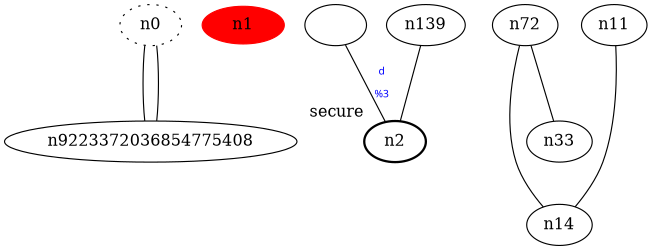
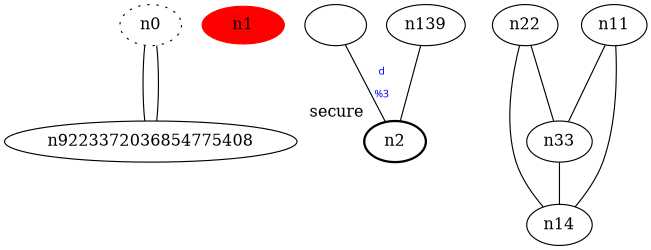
  graph {
    fontcolor=blue
    rankdir=TB
    n0 [fillcolor="#123456" style=dotted]
    n9223372036854775808 [label=n9223372036854775408]
    n1 [color=red height=0 style=filled width=1]
    n2 [style=bold xlabel=secure]
    "‭"
    n139
-   n22 [label=n72]
+   n22
    n33
    n44 [label=n14]
    n11
    n0 -- n9223372036854775808 ["sty󠁜le"=dashed]
    n9223372036854775808 -- n0 ["sty󠁜le"=dashed]
    "‭" -- n2 [fontcolor=blue fontname="comic sans" fontsize=9 label="d\n\l\G"]
    n139 -- n2
    n22 -- n33
    n22 -- n44
+   n33 -- n44
+   n11 -- n33
    n11 -- n44
  }
